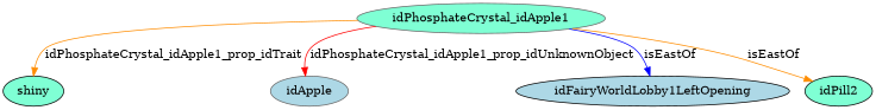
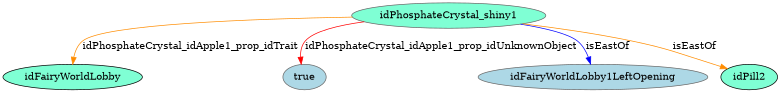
  strict digraph {
    node [color=black fillcolor=aquamarine style=filled]
    edge [color=darkorange edge_type=property]
-   idPhosphateCrystal_idApple1 [color=gray40 node_type=entity_node root=root]
-   shiny
-   true [color=gray40 fillcolor=lightblue label=idApple]
-   idFairyWorldLobby1LeftOpening [fillcolor=lightblue]
+   idPhosphateCrystal_idApple1 [color=gray40 node_type=entity_node root=root label=idPhosphateCrystal_shiny1]
+   shiny [label=idFairyWorldLobby]
+   true [color=gray40 fillcolor=lightblue]
+   idFairyWorldLobby1LeftOpening [color=gray40 fillcolor=lightblue]
    idPill2
    idPhosphateCrystal_idApple1 -> shiny [label=idPhosphateCrystal_idApple1_prop_idTrait]
    idPhosphateCrystal_idApple1 -> true [color=red label=idPhosphateCrystal_idApple1_prop_idUnknownObject]
    idPhosphateCrystal_idApple1 -> idFairyWorldLobby1LeftOpening [color=blue edge_type=relationship label=isEastOf]
    idPhosphateCrystal_idApple1 -> idPill2 [edge_type=relationship label=isEastOf]
  }
